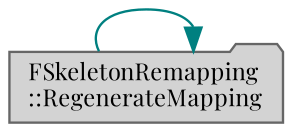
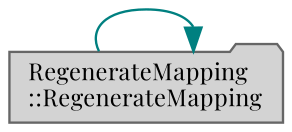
  digraph {
    rankdir=LR
    fontname="Playfair Display"
-   n1 [color=gray40 fillcolor=lightgrey fontcolor=black fontname="Playfair Display" fontsize=10 height=0.2 label="FSkeletonRemapping\l::RegenerateMapping" shape=folder style=filled width=0.4]
+   n1 [color=gray40 fillcolor=lightgrey fontcolor=black fontname="Playfair Display" fontsize=10 height=0.2 label="RegenerateMapping\l::RegenerateMapping" shape=folder style=filled width=0.4]
    n1 -> n1 [color=teal fontname="Playfair Display" fontsize=10 labelfontname=Helvetica labelfontsize=10 style=solid]
  }
